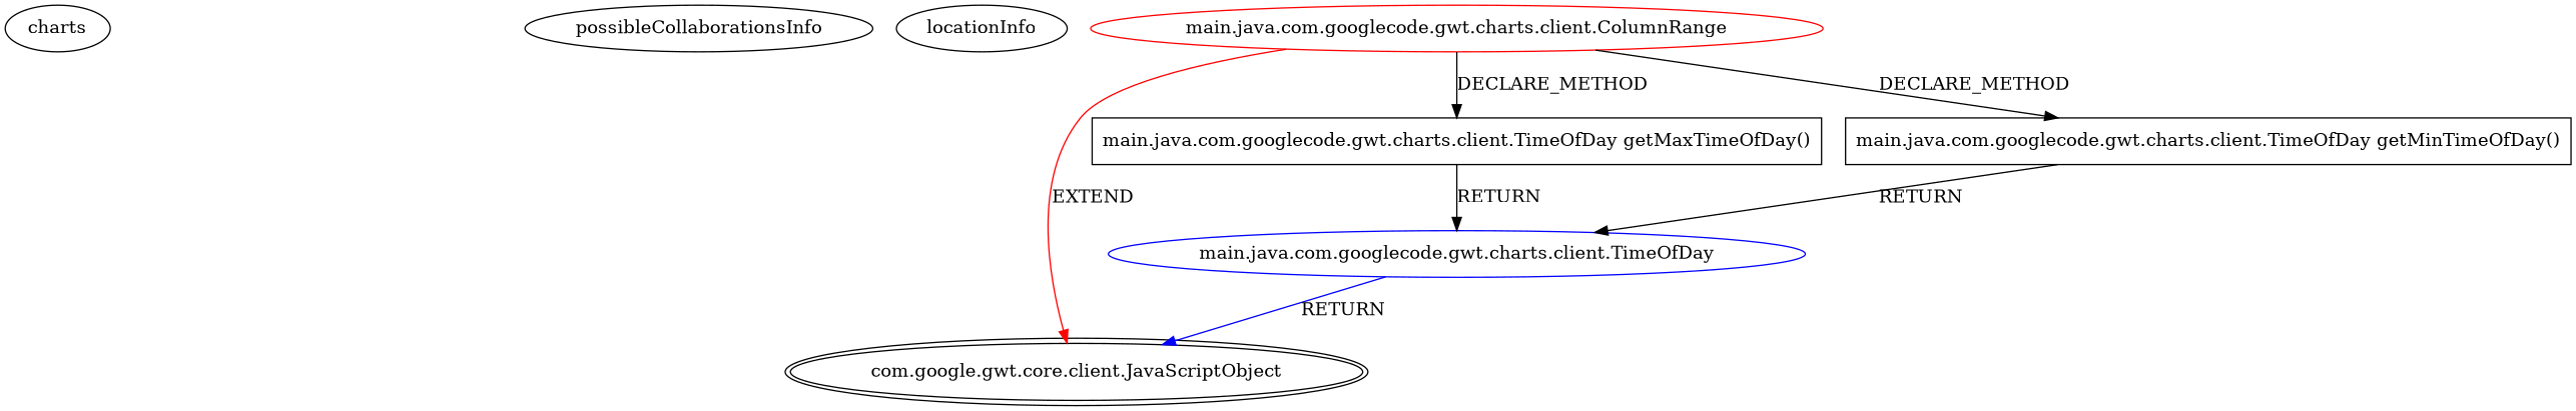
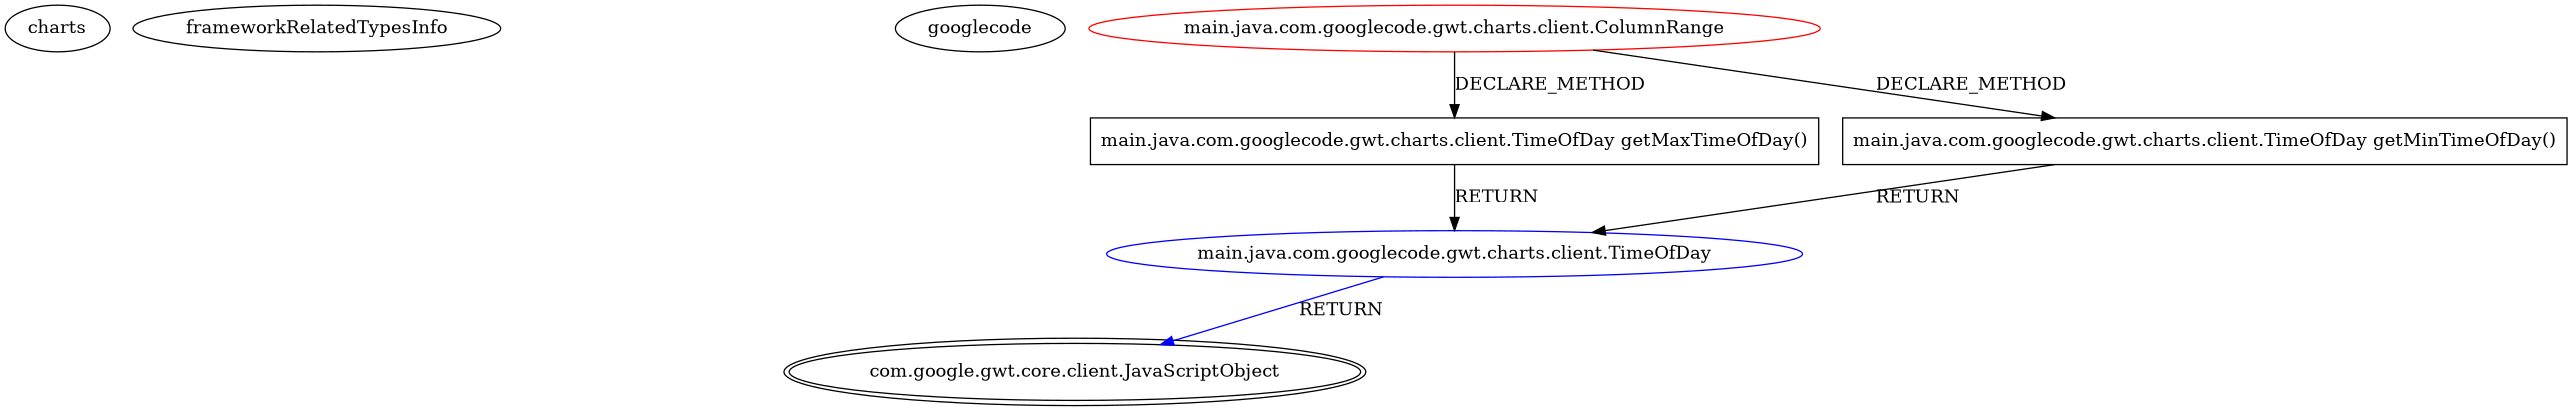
  digraph {
    n1 [category=extension_graph graphId=3204 isAnonymous=false label=charts possibleRelation=true]
-   possibleCollaborationsInfo [0="3204~CLIENT_METHOD_DECLARATION-RETURN_TYPE-CLIENT_METHOD_DECLARATION-RETURN_TYPE-~com.google.gwt.core.client.JavaScriptObject ~com.google.gwt.core.client.JavaScriptObject ~false~false"]
-   locationInfo [contextSignature=ColumnRange filePath="/jnorthrup-gwt-charts/gwt-charts-master/gwt-charts/src/main/java/com/googlecode/gwt/charts/client/ColumnRange.java" graphId=3204 projectName="jnorthrup-gwt-charts"]
+   frameworkRelatedTypesInfo [0="com.google.gwt.core.client.JavaScriptObject"]
+   locationInfo [contextSignature=ColumnRange filePath="/jnorthrup-gwt-charts/gwt-charts-master/gwt-charts/src/main/java/com/googlecode/gwt/charts/client/ColumnRange.java" graphId=3204 projectName="jnorthrup-gwt-charts" label=googlecode]
    n5 [color=red isFrameworkType=false label="main.java.com.googlecode.gwt.charts.client.ColumnRange" vertexType=ROOT_CLIENT_CLASS_DECLARATION]
    n6 [isFrameworkType=true label="com.google.gwt.core.client.JavaScriptObject" peripheries=2 vertexType=FRAMEWORK_CLASS_TYPE]
    n7 [isFrameworkType=false label="main.java.com.googlecode.gwt.charts.client.TimeOfDay getMaxTimeOfDay()" shape=box vertexType=CLIENT_METHOD_DECLARATION]
    n8 [isFrameworkType=false label="main.java.com.googlecode.gwt.charts.client.TimeOfDay getMinTimeOfDay()" shape=box vertexType=CLIENT_METHOD_DECLARATION]
    n9 [color=blue isFrameworkType=false label="main.java.com.googlecode.gwt.charts.client.TimeOfDay" vertexType=REFERENCE_CLIENT_CLASS_DECLARATION]
-   n5 -> n6 [color=red label=EXTEND]
    n5 -> n7 [label=DECLARE_METHOD]
    n5 -> n8 [label=DECLARE_METHOD]
    n7 -> n9 [label=RETURN]
    n8 -> n9 [label=RETURN]
    n9 -> n6 [color=blue label=RETURN]
  }
